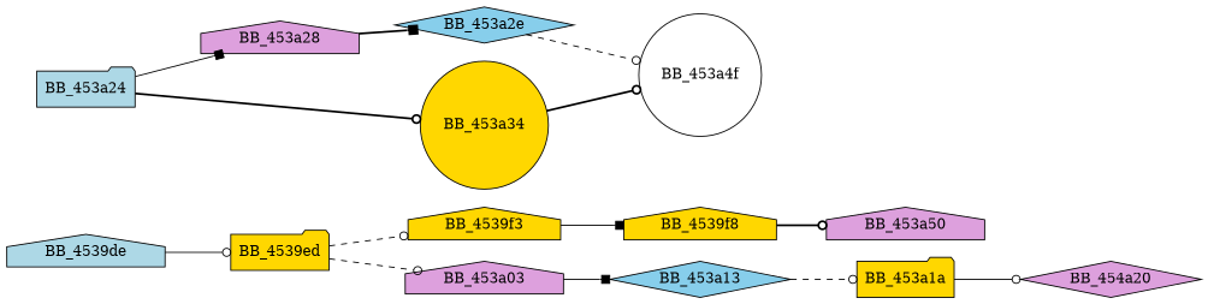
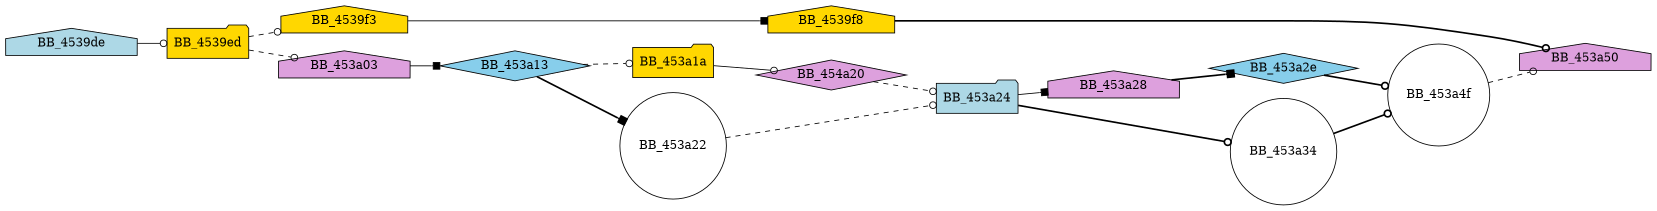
  digraph {
    rankdir=LR
    node [fillcolor=gold shape=house style=filled]
    edge [arrowhead=odot style=dashed]
    BB_4539de [fillcolor=lightblue]
    BB_4539ed [shape=folder]
    BB_4539f3
    BB_453a03 [fillcolor=plum]
    BB_4539f8
    BB_453a13 [fillcolor=skyblue shape=diamond]
    BB_453a50 [fillcolor=plum]
    BB_453a1a [shape=folder]
+   BB_453a22 [fillcolor=white shape=circle]
    n10 [fillcolor=plum label=BB_454a20 shape=diamond]
    BB_453a24 [fillcolor=lightblue shape=folder]
    BB_453a28 [fillcolor=plum]
-   BB_453a34 [shape=circle]
+   BB_453a34 [fillcolor=white shape=circle]
    BB_453a2e [fillcolor=skyblue shape=diamond]
    BB_453a4f [fillcolor=white shape=circle]
    BB_4539de -> BB_4539ed [style=solid]
    BB_4539ed -> BB_4539f3
    BB_4539ed -> BB_453a03
    BB_4539f3 -> BB_4539f8 [arrowhead=box style=solid]
    BB_453a03 -> BB_453a13 [arrowhead=box style=solid]
    BB_4539f8 -> BB_453a50 [style=bold]
    BB_453a13 -> BB_453a1a
+   BB_453a13 -> BB_453a22 [arrowhead=box style=bold]
    BB_453a1a -> n10 [style=solid]
+   BB_453a22 -> BB_453a24
+   n10 -> BB_453a24
    BB_453a24 -> BB_453a28 [arrowhead=box style=solid]
    BB_453a24 -> BB_453a34 [style=bold]
    BB_453a28 -> BB_453a2e [arrowhead=box style=bold]
    BB_453a34 -> BB_453a4f [style=bold]
-   BB_453a2e -> BB_453a4f
+   BB_453a2e -> BB_453a4f [style=bold]
+   BB_453a4f -> BB_453a50
  }
